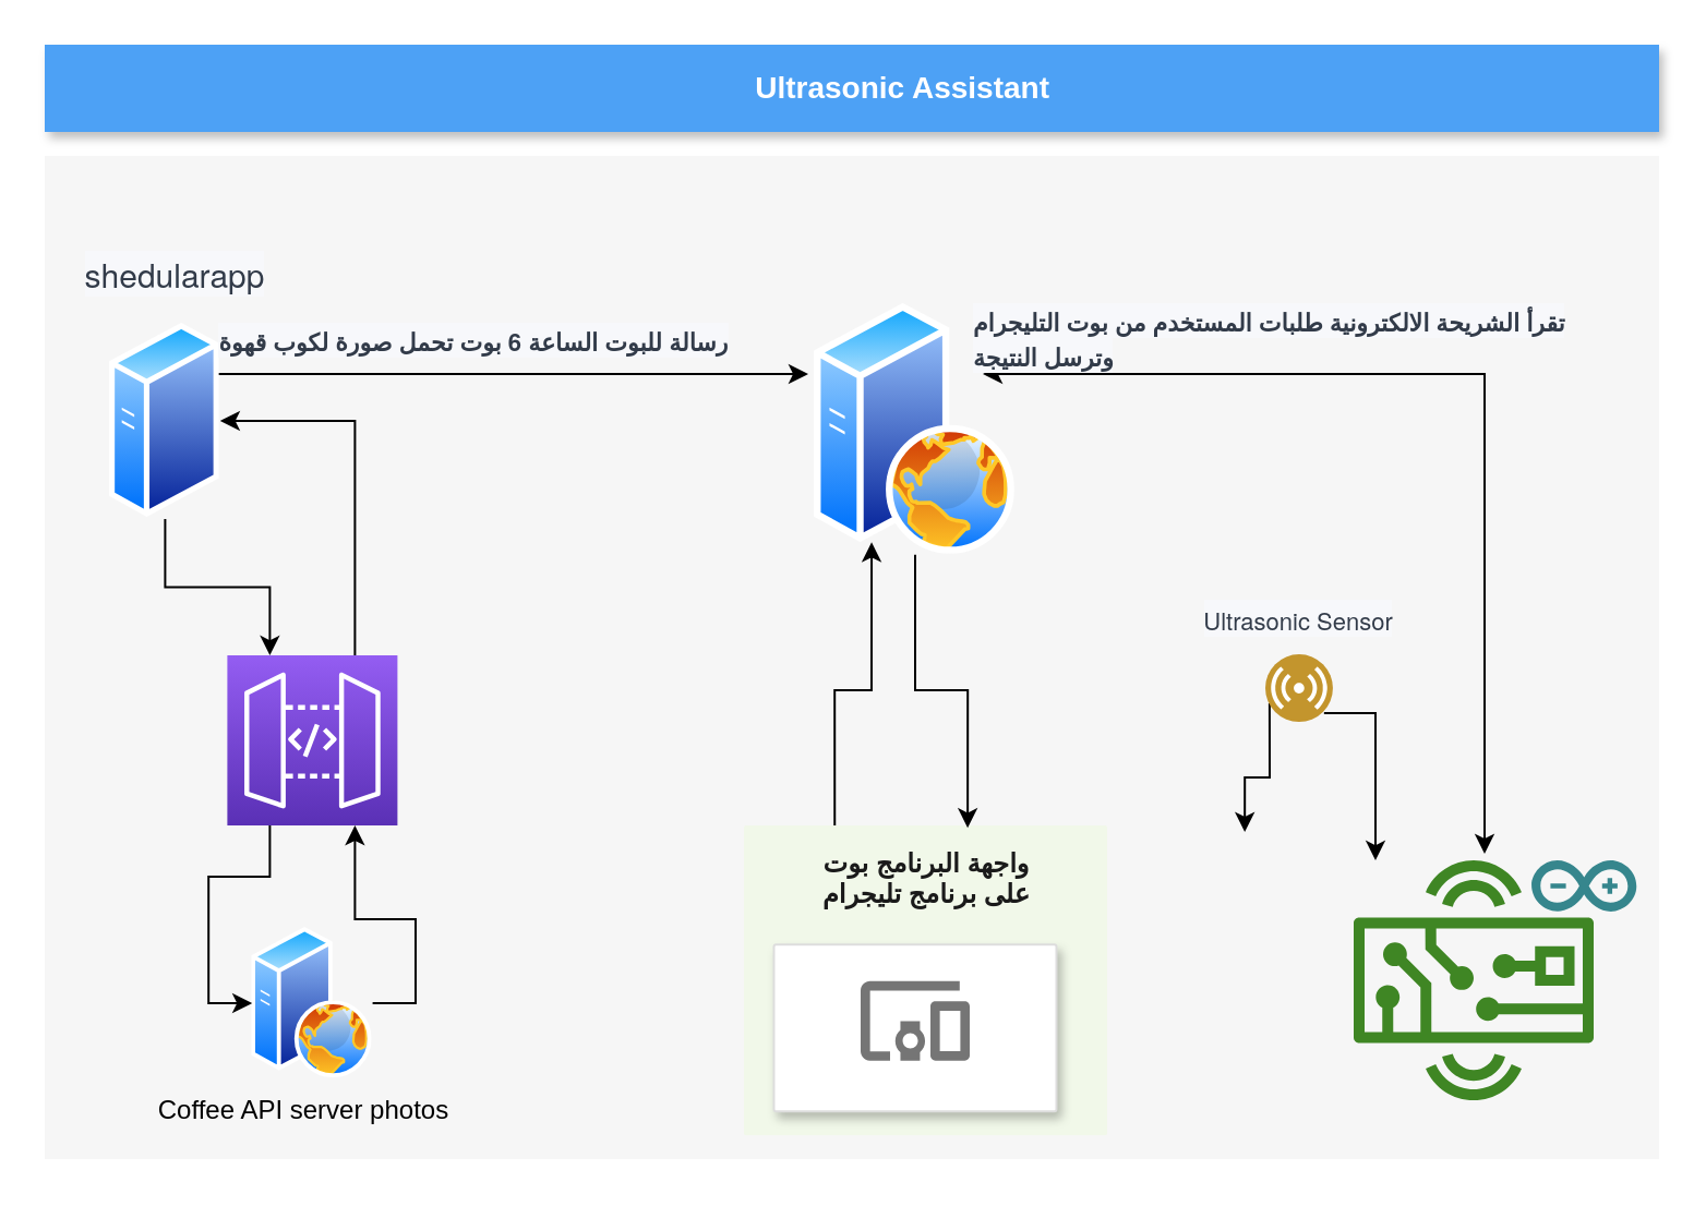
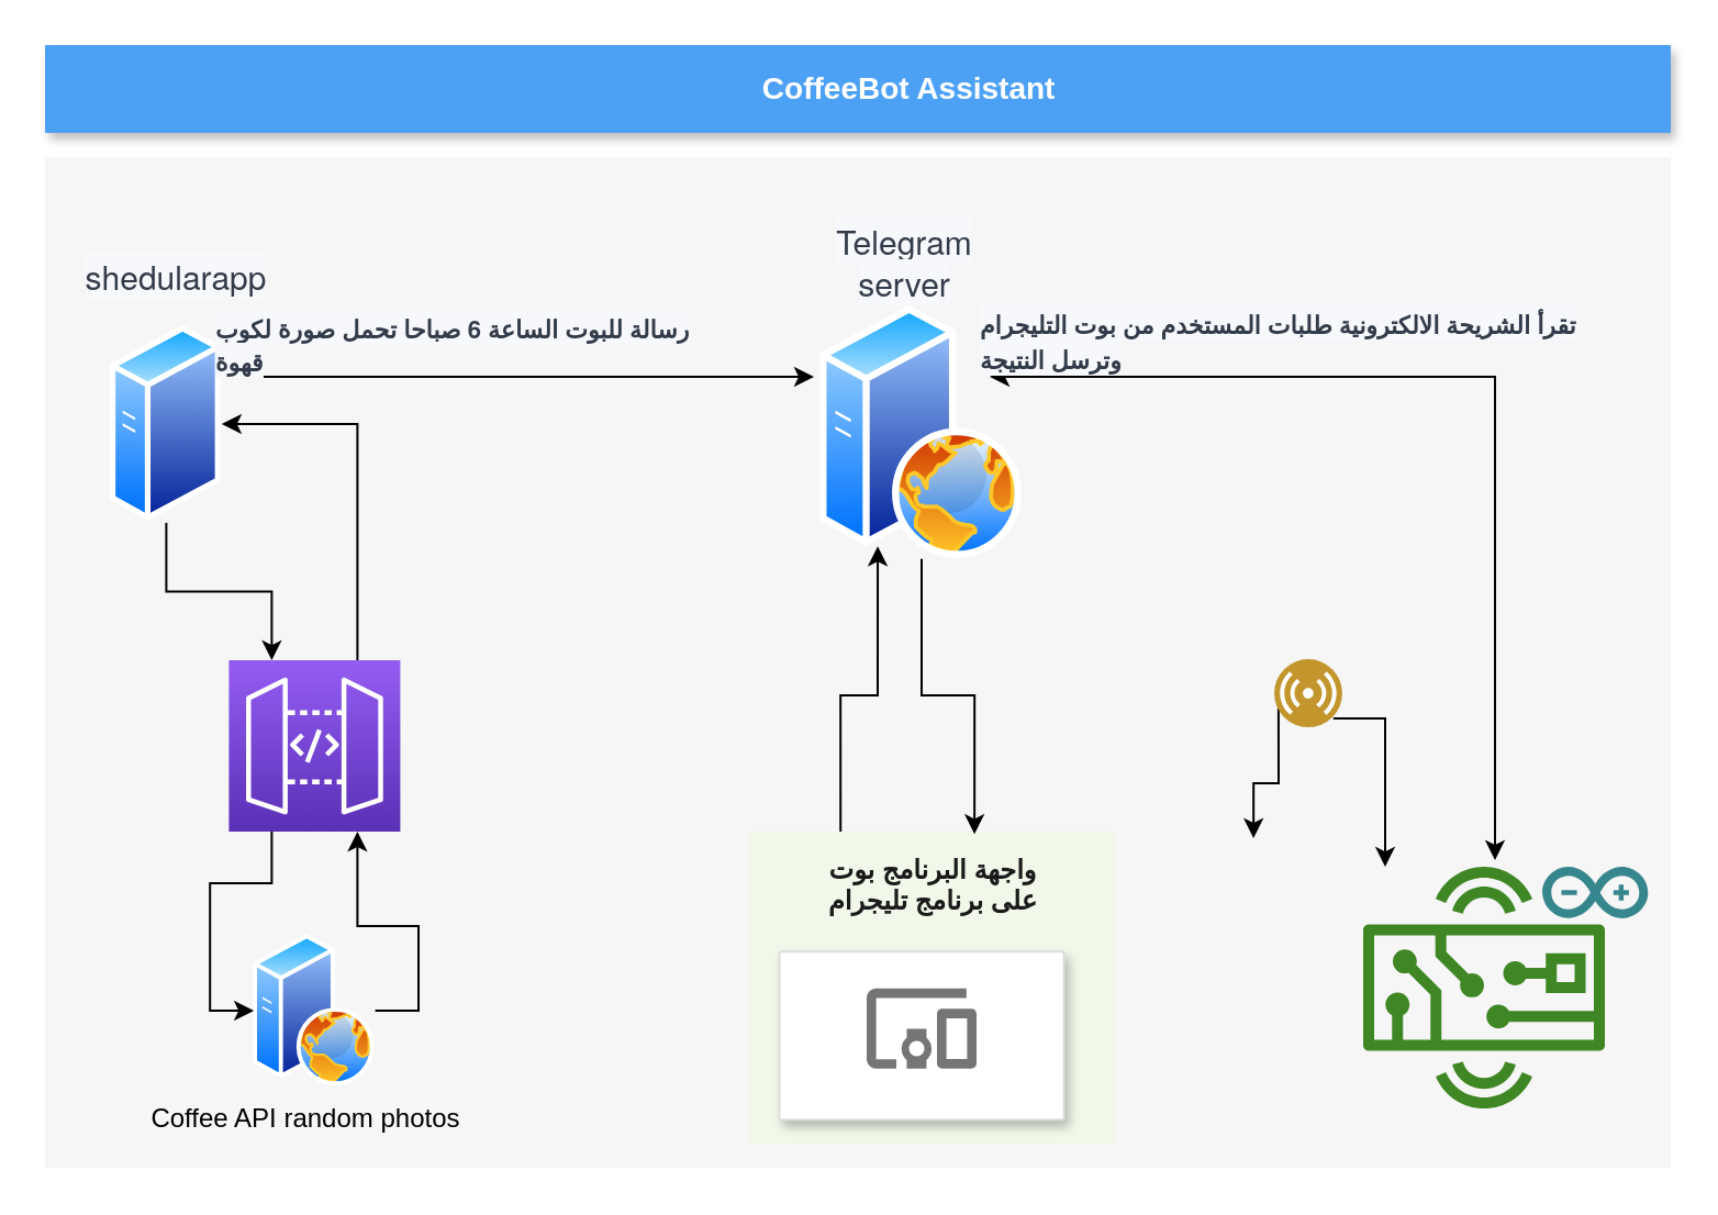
  <mxCell id="0" />
  <mxCell id="1" parent="0" />
  <mxCell id="2" value="" style="fillColor=#F6F6F6;strokeColor=none;shadow=0;gradientColor=none;fontSize=14;align=left;spacing=10;fontColor=#717171;9E9E9E;verticalAlign=top;spacingTop=-4;fontStyle=0;spacingLeft=40;html=1;" parent="1" vertex="1"><mxGeometry x="20" y="71" width="740" height="460" as="geometry" /></mxCell>
  <mxCell id="3" style="edgeStyle=orthogonalEdgeStyle;rounded=0;orthogonalLoop=1;jettySize=auto;html=1;exitX=0.5;exitY=1;exitDx=0;exitDy=0;entryX=0.25;entryY=0;entryDx=0;entryDy=0;entryPerimeter=0;fontColor=#1A1A1A;" edge="1" parent="2" source="5" target="17"><mxGeometry relative="1" as="geometry" /></mxCell>
  <mxCell id="4" style="edgeStyle=orthogonalEdgeStyle;rounded=0;orthogonalLoop=1;jettySize=auto;html=1;exitX=1;exitY=0.25;exitDx=0;exitDy=0;fontColor=#1A1A1A;" edge="1" parent="2" source="5"><mxGeometry relative="1" as="geometry"><mxPoint x="350" y="100" as="targetPoint" /><Array as="points"><mxPoint x="78" y="100" /></Array></mxGeometry></mxCell>
  <mxCell id="5" value="" style="aspect=fixed;perimeter=ellipsePerimeter;html=1;align=center;shadow=0;dashed=0;spacingTop=3;image;image=img/lib/active_directory/generic_server.svg;" vertex="1" parent="2"><mxGeometry x="30" y="76.485" width="50.4" height="90" as="geometry" /></mxCell>
  <mxCell id="6" style="edgeStyle=orthogonalEdgeStyle;rounded=0;orthogonalLoop=1;jettySize=auto;html=1;exitX=0.25;exitY=0;exitDx=0;exitDy=0;entryX=0.25;entryY=1;entryDx=0;entryDy=0;fontSize=11;fontColor=#1A1A1A;" edge="1" parent="2" source="7" target="20"><mxGeometry relative="1" as="geometry" /></mxCell>
  <mxCell id="7" value="&lt;font color=&quot;#1a1a1a&quot;&gt;&lt;b&gt;واجهة البرنامج بوت&lt;br&gt;على برنامج تليجرام&lt;/b&gt;&lt;/font&gt;" style="rounded=1;absoluteArcSize=1;arcSize=2;html=1;strokeColor=none;gradientColor=none;shadow=0;dashed=0;fontSize=12;fontColor=#9E9E9E;align=center;verticalAlign=top;spacing=10;spacingTop=-4;fillColor=#F1F8E9;" parent="2" vertex="1"><mxGeometry x="320.5" y="307.031" width="166.5" height="142.043" as="geometry" /></mxCell>
  <mxCell id="8" value="" style="strokeColor=#dddddd;fillColor=#ffffff;shadow=1;strokeWidth=1;rounded=1;absoluteArcSize=1;arcSize=2;labelPosition=center;verticalLabelPosition=middle;align=center;verticalAlign=bottom;spacingLeft=0;fontColor=#999999;fontSize=12;whiteSpace=wrap;spacingBottom=2;html=1;" parent="2" vertex="1"><mxGeometry x="334.25" y="361.663" width="129.5" height="76.485" as="geometry" /></mxCell>
  <mxCell id="9" value="" style="dashed=0;connectable=0;html=1;fillColor=#757575;strokeColor=none;shape=mxgraph.gcp2.mobile_devices;part=1;" parent="8" vertex="1"><mxGeometry x="0.5" width="50" height="36.5" relative="1" as="geometry"><mxPoint x="-25" y="16.75" as="offset" /></mxGeometry></mxCell>
  <mxCell id="10" value="" style="shape=image;html=1;verticalAlign=top;verticalLabelPosition=bottom;labelBackgroundColor=#ffffff;imageAspect=0;aspect=fixed;image=https://cdn2.iconfinder.com/data/icons/boxicons-logos/24/bxl-heroku-128.png" vertex="1" parent="2"><mxGeometry x="47.7" y="110.903" width="29" height="29" as="geometry" /></mxCell>
  <mxCell id="11" style="edgeStyle=orthogonalEdgeStyle;rounded=0;orthogonalLoop=1;jettySize=auto;html=1;exitX=1;exitY=0.5;exitDx=0;exitDy=0;entryX=0.75;entryY=1;entryDx=0;entryDy=0;entryPerimeter=0;fontColor=#1A1A1A;" edge="1" parent="2" source="12" target="17"><mxGeometry relative="1" as="geometry"><Array as="points"><mxPoint x="170" y="389" /><mxPoint x="170" y="350" /><mxPoint x="142" y="350" /></Array></mxGeometry></mxCell>
  <mxCell id="12" value="" style="aspect=fixed;perimeter=ellipsePerimeter;html=1;align=center;shadow=0;dashed=0;spacingTop=3;image;image=img/lib/active_directory/web_server.svg;" vertex="1" parent="2"><mxGeometry x="95.1" y="354.014" width="55.2" height="69" as="geometry" /></mxCell>
  <mxCell id="13" value="&lt;span style=&quot;color: rgb(50, 59, 73); font-family: salesforce-sans, &amp;quot;Helvetica Neue&amp;quot;, helvetica, arial, sans-serif; font-size: 15px; text-align: start; background-color: rgb(247, 248, 251);&quot;&gt;shedularapp&lt;/span&gt;" style="text;html=1;strokeColor=none;fillColor=none;align=center;verticalAlign=middle;whiteSpace=wrap;rounded=0;" vertex="1" parent="2"><mxGeometry x="30" y="38.705" width="60" height="32.779" as="geometry" /></mxCell>
- <mxCell id="14" value="Coffee API server photos" style="text;html=1;strokeColor=none;fillColor=none;align=center;verticalAlign=middle;whiteSpace=wrap;rounded=0;" vertex="1" parent="2"><mxGeometry x="38.7" y="421.758" width="160" height="32.779" as="geometry" /></mxCell>
+ <mxCell id="14" value="Coffee API random photos" style="text;html=1;strokeColor=none;fillColor=none;align=center;verticalAlign=middle;whiteSpace=wrap;rounded=0;" vertex="1" parent="2"><mxGeometry x="38.7" y="421.758" width="160" height="32.779" as="geometry" /></mxCell>
  <mxCell id="15" style="edgeStyle=orthogonalEdgeStyle;rounded=0;orthogonalLoop=1;jettySize=auto;html=1;exitX=0.25;exitY=1;exitDx=0;exitDy=0;exitPerimeter=0;entryX=0;entryY=0.5;entryDx=0;entryDy=0;fontColor=#1A1A1A;" edge="1" parent="2" source="17" target="12"><mxGeometry relative="1" as="geometry" /></mxCell>
  <mxCell id="16" style="edgeStyle=orthogonalEdgeStyle;rounded=0;orthogonalLoop=1;jettySize=auto;html=1;exitX=0.75;exitY=0;exitDx=0;exitDy=0;exitPerimeter=0;entryX=1;entryY=0.5;entryDx=0;entryDy=0;fontColor=#1A1A1A;" edge="1" parent="2" source="17" target="5"><mxGeometry relative="1" as="geometry" /></mxCell>
  <mxCell id="17" value="" style="sketch=0;points=[[0,0,0],[0.25,0,0],[0.5,0,0],[0.75,0,0],[1,0,0],[0,1,0],[0.25,1,0],[0.5,1,0],[0.75,1,0],[1,1,0],[0,0.25,0],[0,0.5,0],[0,0.75,0],[1,0.25,0],[1,0.5,0],[1,0.75,0]];outlineConnect=0;fontColor=#232F3E;gradientColor=#945DF2;gradientDirection=north;fillColor=#5A30B5;strokeColor=#ffffff;dashed=0;verticalLabelPosition=bottom;verticalAlign=top;align=center;html=1;fontSize=12;fontStyle=0;aspect=fixed;shape=mxgraph.aws4.resourceIcon;resIcon=mxgraph.aws4.api_gateway;" vertex="1" parent="2"><mxGeometry x="83.7" y="229.03" width="78" height="78" as="geometry" /></mxCell>
+ <mxCell id="18" value="&lt;span style=&quot;color: rgb(50, 59, 73); font-family: salesforce-sans, &amp;quot;Helvetica Neue&amp;quot;, helvetica, arial, sans-serif; font-size: 15px; text-align: start; background-color: rgb(247, 248, 251);&quot;&gt;Telegram server&lt;/span&gt;" style="text;html=1;strokeColor=none;fillColor=none;align=center;verticalAlign=middle;whiteSpace=wrap;rounded=0;" vertex="1" parent="2"><mxGeometry x="353.04" y="31.26" width="76.96" height="32.78" as="geometry" /></mxCell>
  <mxCell id="19" value="" style="group" vertex="1" connectable="0" parent="2"><mxGeometry x="353.04" y="67.95" width="91.92" height="114.9" as="geometry" /></mxCell>
  <mxCell id="20" value="" style="aspect=fixed;perimeter=ellipsePerimeter;html=1;align=center;shadow=0;dashed=0;spacingTop=3;image;image=img/lib/active_directory/web_server.svg;fontColor=#1A1A1A;" vertex="1" parent="19"><mxGeometry width="91.92" height="114.9" as="geometry" /></mxCell>
  <mxCell id="21" value="" style="shape=image;html=1;verticalAlign=top;verticalLabelPosition=bottom;labelBackgroundColor=#ffffff;imageAspect=0;aspect=fixed;image=https://cdn3.iconfinder.com/data/icons/social-media-chamfered-corner/154/telegram-128.png;fontColor=#1A1A1A;rotation=0;" vertex="1" parent="19"><mxGeometry x="25.7" y="34.9" width="20" height="20" as="geometry" /></mxCell>
- <mxCell id="22" value="&lt;div style=&quot;text-align: start;&quot;&gt;&lt;font size=&quot;1&quot; face=&quot;salesforce-sans, Helvetica Neue, helvetica, arial, sans-serif&quot; color=&quot;#323b49&quot;&gt;&lt;span style=&quot;background-color: rgb(247, 248, 251); font-size: 11px;&quot;&gt;&lt;b&gt;رسالة للبوت الساعة 6 بوت تحمل صورة لكوب قهوة&lt;/b&gt;&lt;/span&gt;&lt;/font&gt;&lt;/div&gt;" style="text;html=1;strokeColor=none;fillColor=none;align=center;verticalAlign=middle;whiteSpace=wrap;rounded=0;" vertex="1" parent="2"><mxGeometry x="76.7" y="69.95" width="240" height="32.78" as="geometry" /></mxCell>
+ <mxCell id="22" value="&lt;div style=&quot;text-align: start;&quot;&gt;&lt;font size=&quot;1&quot; face=&quot;salesforce-sans, Helvetica Neue, helvetica, arial, sans-serif&quot; color=&quot;#323b49&quot;&gt;&lt;span style=&quot;background-color: rgb(247, 248, 251); font-size: 11px;&quot;&gt;&lt;b&gt;رسالة للبوت الساعة 6 صباحا تحمل صورة لكوب قهوة&lt;/b&gt;&lt;/span&gt;&lt;/font&gt;&lt;/div&gt;" style="text;html=1;strokeColor=none;fillColor=none;align=center;verticalAlign=middle;whiteSpace=wrap;rounded=0;" vertex="1" parent="2"><mxGeometry x="76.7" y="69.95" width="240" height="32.78" as="geometry" /></mxCell>
  <mxCell id="23" value="" style="shape=image;html=1;verticalAlign=top;verticalLabelPosition=bottom;labelBackgroundColor=#ffffff;imageAspect=0;aspect=fixed;image=https://cdn4.iconfinder.com/data/icons/scripting-and-programming-languages/512/660277-Python_logo-128.png;fontSize=11;fontColor=#1A1A1A;" vertex="1" parent="2"><mxGeometry x="20" y="47.73" width="47.27" height="47.27" as="geometry" /></mxCell>
  <mxCell id="24" style="edgeStyle=orthogonalEdgeStyle;rounded=0;orthogonalLoop=1;jettySize=auto;html=1;exitX=0.5;exitY=1;exitDx=0;exitDy=0;entryX=0.616;entryY=0.008;entryDx=0;entryDy=0;entryPerimeter=0;fontSize=11;fontColor=#1A1A1A;" edge="1" parent="2" source="20" target="7"><mxGeometry relative="1" as="geometry" /></mxCell>
  <mxCell id="25" style="edgeStyle=orthogonalEdgeStyle;rounded=0;orthogonalLoop=1;jettySize=auto;html=1;fontSize=11;fontColor=#1A1A1A;startArrow=classic;startFill=1;" edge="1" parent="2"><mxGeometry relative="1" as="geometry"><mxPoint x="660" y="320" as="sourcePoint" /><mxPoint x="430" y="100" as="targetPoint" /><Array as="points"><mxPoint x="660" y="100" /></Array></mxGeometry></mxCell>
  <mxCell id="26" value="" style="sketch=0;outlineConnect=0;fontColor=#232F3E;gradientColor=none;fillColor=#3F8624;strokeColor=none;dashed=0;verticalLabelPosition=bottom;verticalAlign=top;align=center;html=1;fontSize=12;fontStyle=0;aspect=fixed;pointerEvents=1;shape=mxgraph.aws4.hardware_board;" vertex="1" parent="2"><mxGeometry x="600" y="323.05" width="110" height="110" as="geometry" /></mxCell>
  <mxCell id="27" value="" style="shape=image;html=1;verticalAlign=top;verticalLabelPosition=bottom;labelBackgroundColor=#ffffff;imageAspect=0;aspect=fixed;image=https://cdn3.iconfinder.com/data/icons/geosm-e-commerce/48/brand-128.png;fontSize=11;fontColor=#1A1A1A;" vertex="1" parent="2"><mxGeometry x="490.15" y="328.59" width="119.85" height="119.85" as="geometry" /></mxCell>
  <mxCell id="28" value="" style="shape=image;html=1;verticalAlign=top;verticalLabelPosition=bottom;labelBackgroundColor=#ffffff;imageAspect=0;aspect=fixed;image=https://cdn3.iconfinder.com/data/icons/essential-pack/32/91-Coffee_Bean-128.png;fontSize=11;fontColor=#1A1A1A;" vertex="1" parent="2"><mxGeometry x="535.08" y="310" width="30" height="30" as="geometry" /></mxCell>
- <mxCell id="29" value="&lt;span style=&quot;color: rgb(50, 59, 73); font-family: salesforce-sans, &amp;quot;Helvetica Neue&amp;quot;, helvetica, arial, sans-serif; text-align: start; background-color: rgb(247, 248, 251);&quot;&gt;&lt;font style=&quot;font-size: 11px;&quot;&gt;Ultrasonic Sensor&lt;/font&gt;&lt;/span&gt;" style="text;html=1;strokeColor=none;fillColor=none;align=center;verticalAlign=middle;whiteSpace=wrap;rounded=0;" vertex="1" parent="2"><mxGeometry x="525.48" y="196.25" width="100" height="32.78" as="geometry" /></mxCell>
  <mxCell id="30" style="edgeStyle=orthogonalEdgeStyle;rounded=0;orthogonalLoop=1;jettySize=auto;html=1;exitX=0;exitY=0.75;exitDx=0;exitDy=0;entryX=0.5;entryY=0;entryDx=0;entryDy=0;fontSize=11;fontColor=#1A1A1A;" edge="1" parent="2" source="32" target="28"><mxGeometry relative="1" as="geometry" /></mxCell>
  <mxCell id="31" style="edgeStyle=orthogonalEdgeStyle;rounded=0;orthogonalLoop=1;jettySize=auto;html=1;exitX=1;exitY=1;exitDx=0;exitDy=0;fontSize=11;fontColor=#1A1A1A;" edge="1" parent="2" source="32" target="26"><mxGeometry relative="1" as="geometry"><Array as="points"><mxPoint x="610" y="256" /></Array></mxGeometry></mxCell>
  <mxCell id="32" value="" style="aspect=fixed;perimeter=ellipsePerimeter;html=1;align=center;shadow=0;dashed=0;fontColor=#4277BB;labelBackgroundColor=#ffffff;fontSize=12;spacingTop=3;image;image=img/lib/ibm/users/sensor.svg;" vertex="1" parent="2"><mxGeometry x="560" y="229.03" width="30.97" height="30.97" as="geometry" /></mxCell>
  <mxCell id="33" value="" style="shape=image;html=1;verticalAlign=top;verticalLabelPosition=bottom;labelBackgroundColor=#ffffff;imageAspect=0;aspect=fixed;image=https://cdn2.iconfinder.com/data/icons/css-vol-1/24/c-plus-plus-128.png;fontSize=11;fontColor=#1A1A1A;" vertex="1" parent="2"><mxGeometry x="691.17" y="409.32" width="28.83" height="28.83" as="geometry" /></mxCell>
  <mxCell id="34" value="&lt;div style=&quot;text-align: start;&quot;&gt;&lt;font face=&quot;salesforce-sans, Helvetica Neue, helvetica, arial, sans-serif&quot; color=&quot;#323b49&quot;&gt;&lt;span style=&quot;font-size: 11px; background-color: rgb(247, 248, 251);&quot;&gt;&lt;b&gt;تقرأ الشريحة الالكترونية طلبات المستخدم من بوت التليجرام وترسل النتيجة&lt;/b&gt;&lt;/span&gt;&lt;/font&gt;&lt;/div&gt;" style="text;html=1;strokeColor=none;fillColor=none;align=center;verticalAlign=middle;whiteSpace=wrap;rounded=0;" vertex="1" parent="2"><mxGeometry x="425" y="67.95" width="300.15" height="32.78" as="geometry" /></mxCell>
  <mxCell id="35" value="" style="dashed=0;outlineConnect=0;html=1;align=center;labelPosition=center;verticalLabelPosition=bottom;verticalAlign=top;shape=mxgraph.weblogos.arduino;fillColor=#36868D;strokeColor=none;fontSize=11;fontColor=#1A1A1A;" vertex="1" parent="2"><mxGeometry x="681.53" y="323.05" width="48.11" height="23.41" as="geometry" /></mxCell>
- <mxCell id="36" value="&lt;b&gt;Ultrasonic Assistant&amp;nbsp;&lt;/b&gt;" style="fillColor=#4DA1F5;strokeColor=none;shadow=1;gradientColor=none;fontSize=14;align=center;spacingLeft=50;fontColor=#ffffff;html=1;" parent="1" vertex="1"><mxGeometry x="20" y="20" width="740" height="40" as="geometry" /></mxCell>
+ <mxCell id="36" value="&lt;b&gt;CoffeeBot Assistant&amp;nbsp;&lt;/b&gt;" style="fillColor=#4DA1F5;strokeColor=none;shadow=1;gradientColor=none;fontSize=14;align=center;spacingLeft=50;fontColor=#ffffff;html=1;" parent="1" vertex="1"><mxGeometry x="20" y="20" width="740" height="40" as="geometry" /></mxCell>
